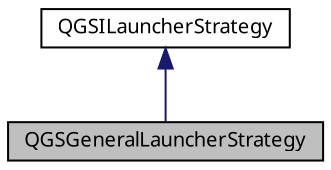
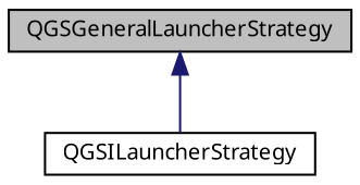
  digraph {
    fontname="Noto Sans"
    node [color=black fontname="Noto Sans" fontsize=10 shape=record style=filled]
    n1 [fillcolor=grey75 fontcolor=black height=0.2 label=QGSGeneralLauncherStrategy width=0.4]
    n2 [fillcolor=white height=0.2 label=QGSILauncherStrategy width=0.4]
-   n2 -> n1 [color=midnightblue dir=back fontname="Noto Sans" fontsize=10 labelfontname=Helvetica labelfontsize=10 style=solid]
+   n1 -> n2 [color=midnightblue dir=back fontname="Noto Sans" fontsize=10 labelfontname=Helvetica labelfontsize=10 style=solid]
  }
